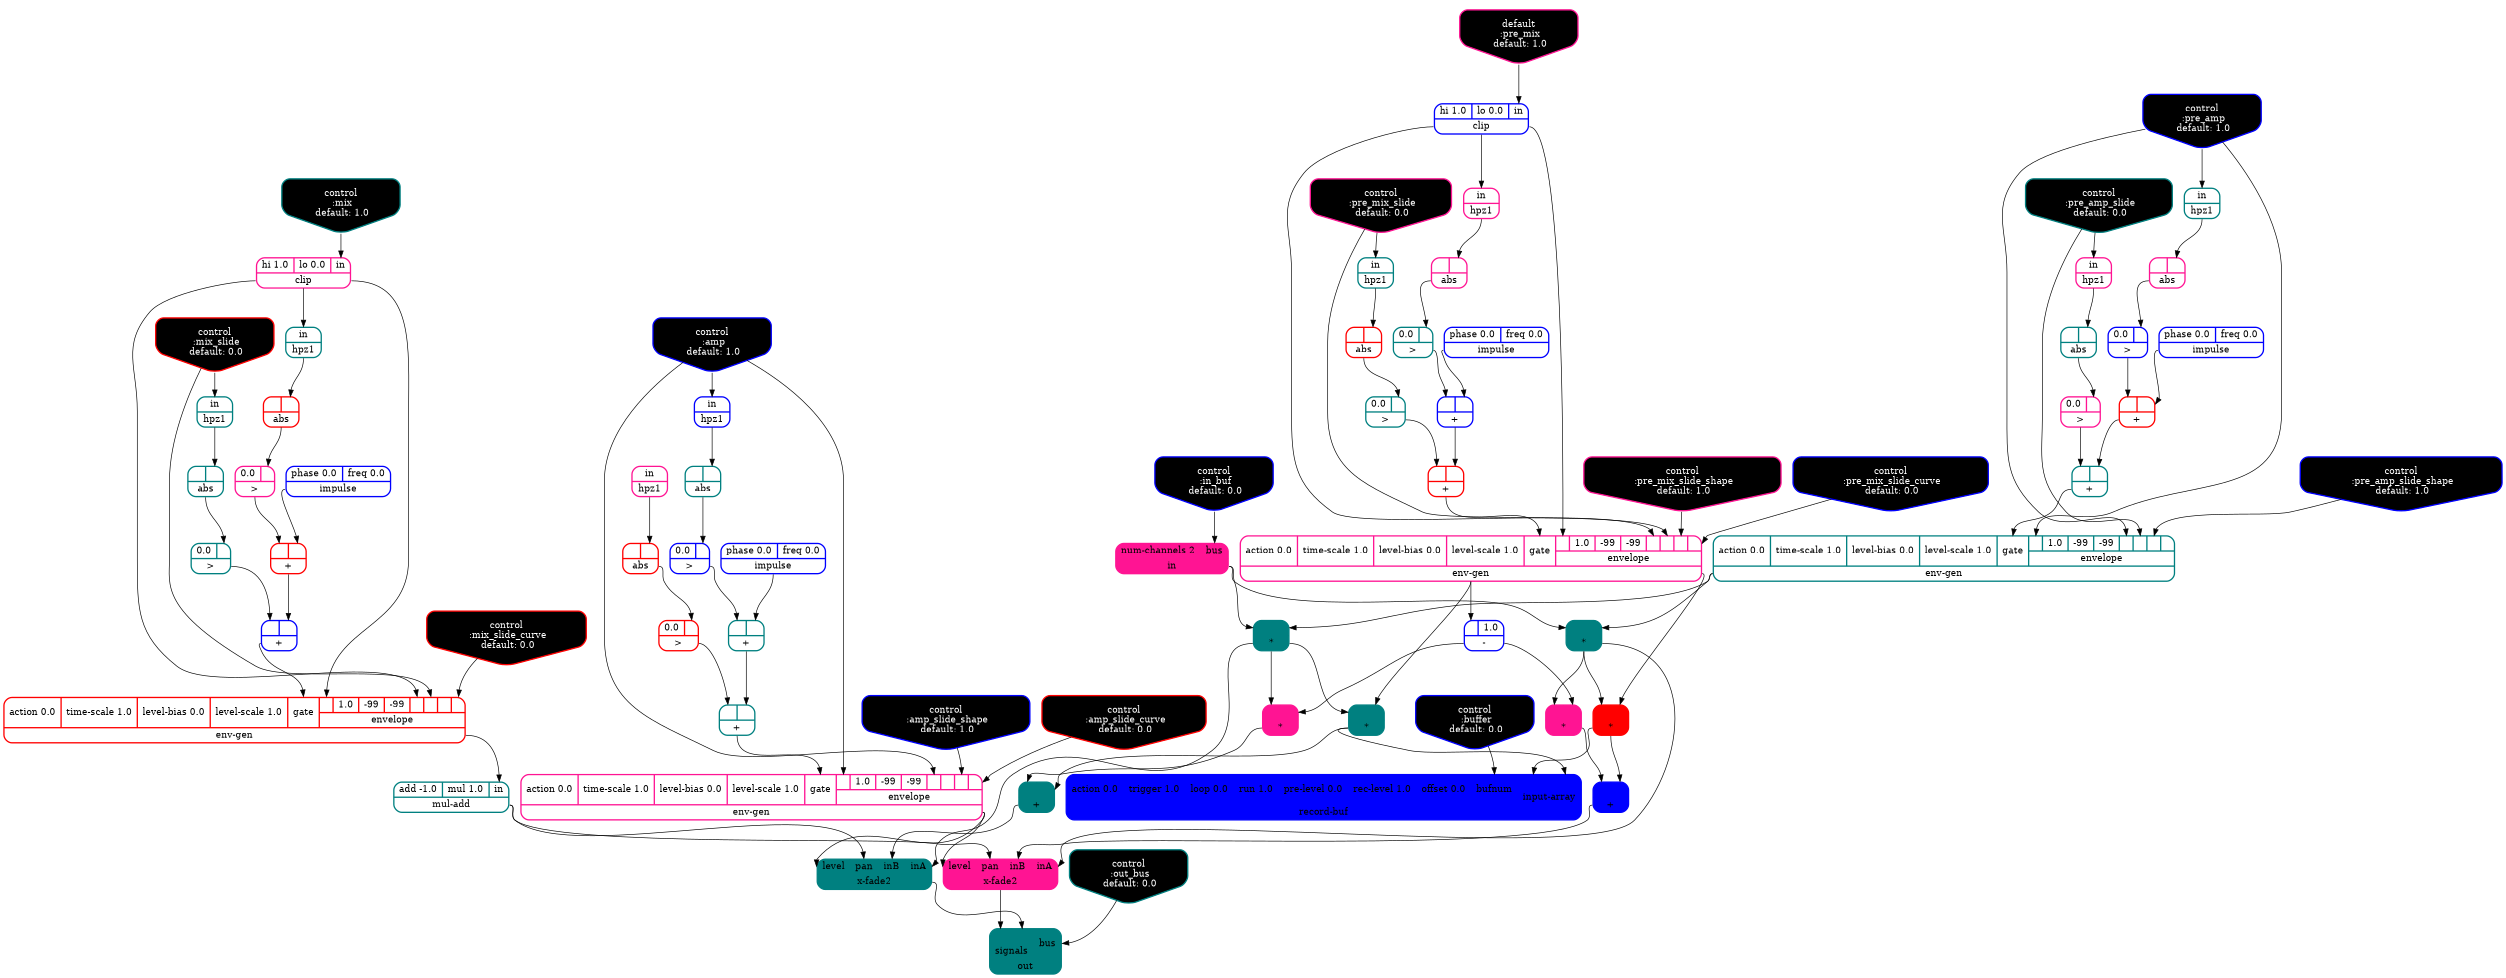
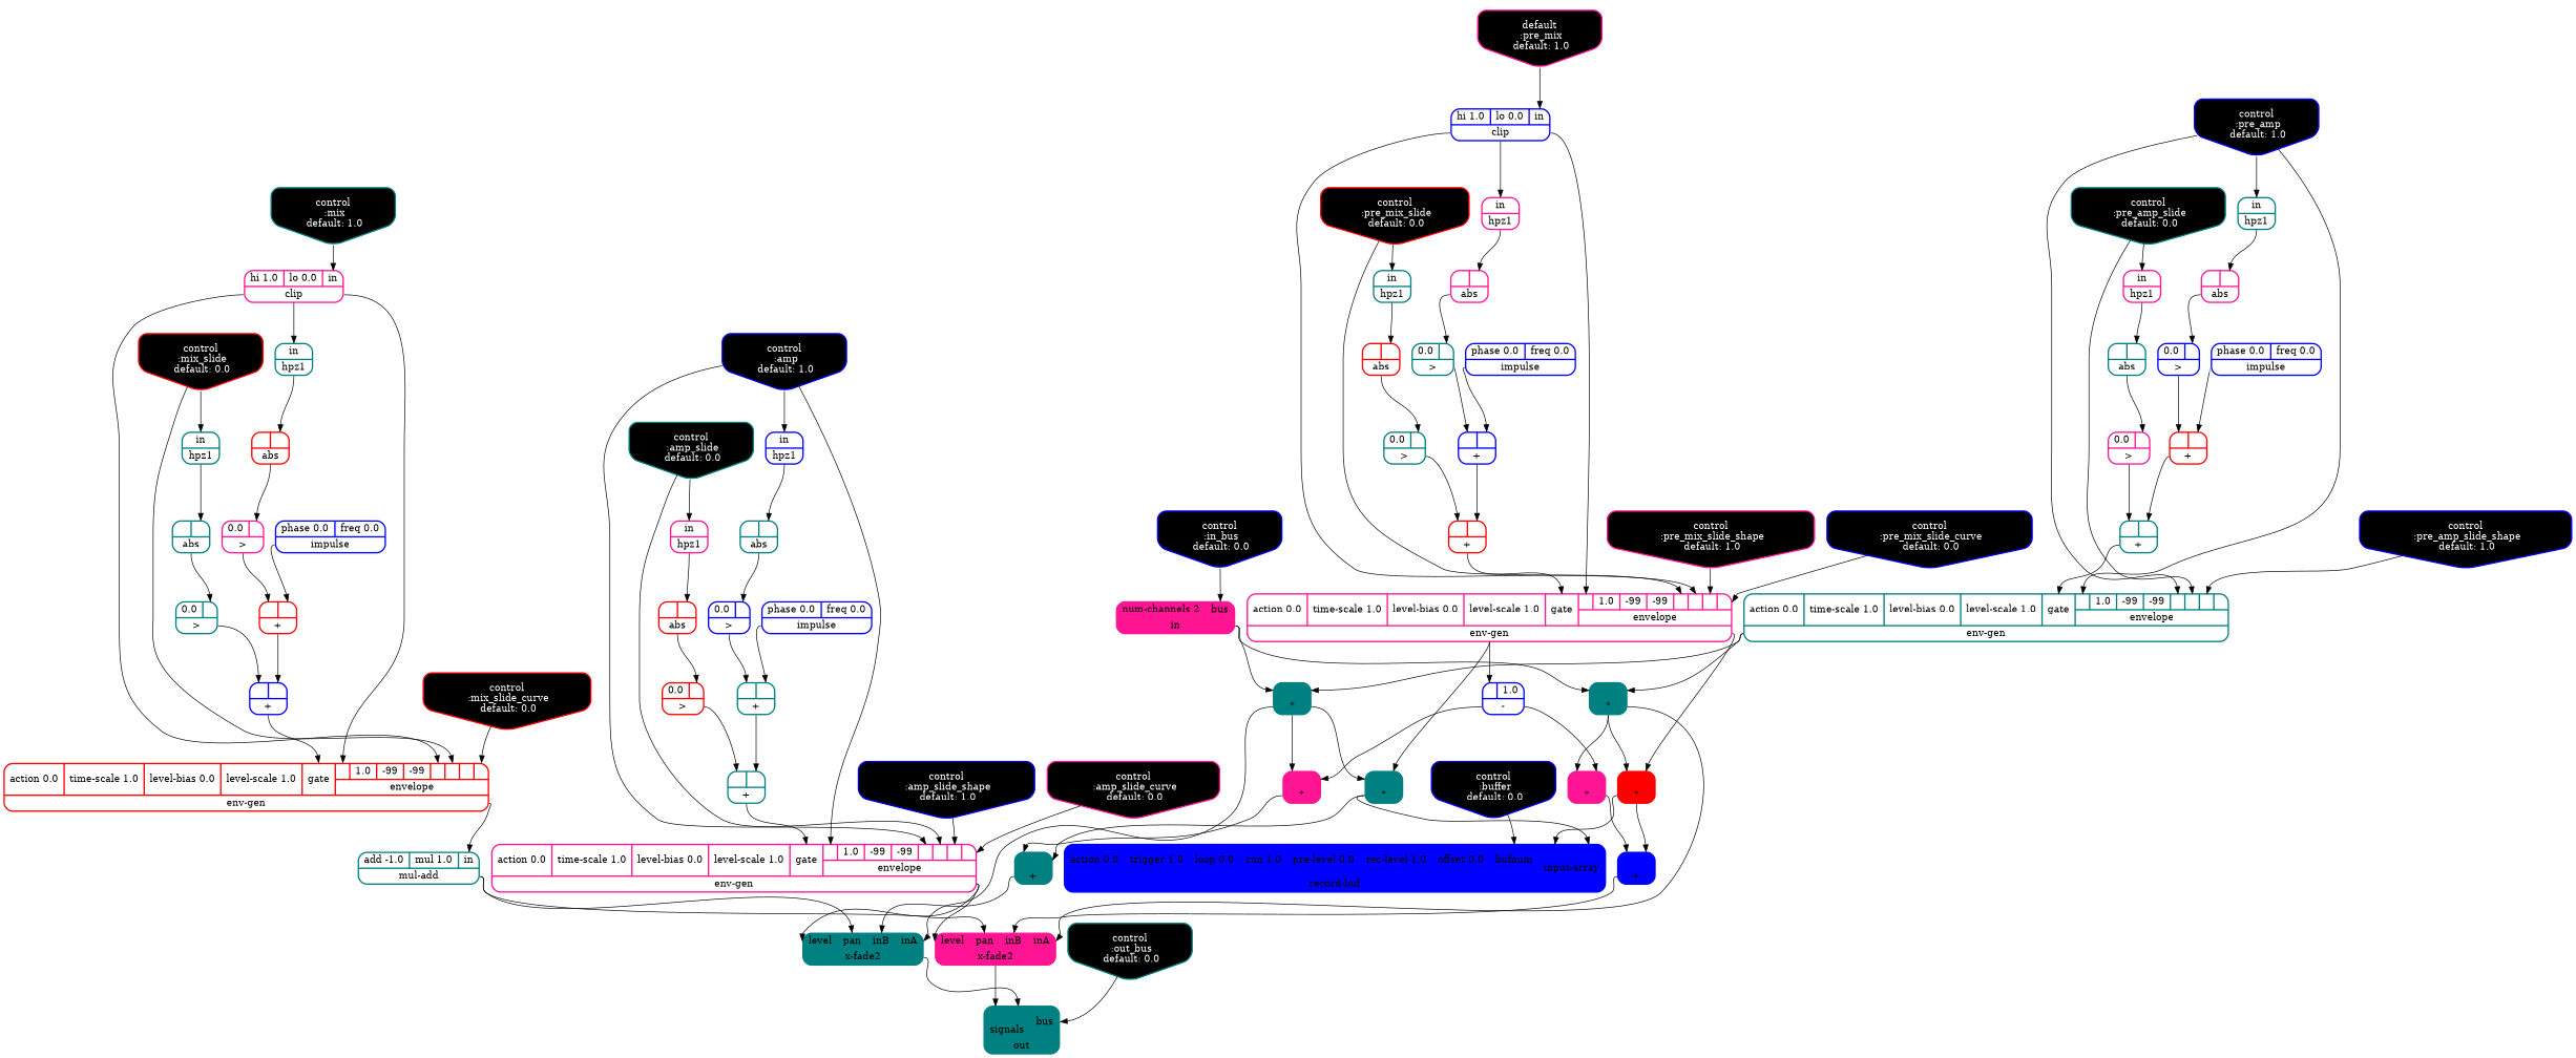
  digraph {
    node [color=teal rankdir=LR shape=record style="bold, rounded"]
    edge [headport=a tailport=__UG_NAME__]
    n1 [label="{{ <b> |<a> } |<__UG_NAME__>* }" style="filled, bold, rounded"]
    n2 [label="{{ <b> |<a> } |<__UG_NAME__>* }" style="filled, bold, rounded"]
    n3 [color=deeppink label="{{ <b> |<a> } |<__UG_NAME__>* }" style="filled, bold, rounded"]
    n4 [label="{{ <level> level|<pan> pan|<inb> inB|<ina> inA} |<__UG_NAME__>x-fade2 }" style="filled, bold, rounded"]
    n5 [label="{{ <b> |<a> } |<__UG_NAME__>+ }" style="filled, bold, rounded"]
    n6 [color=blue label="{{ <action> action 0.0|<trigger> trigger 1.0|<loop> loop 0.0|<run> run 1.0|<pre____level> pre-level 0.0|<rec____level> rec-level 1.0|<offset> offset 0.0|<bufnum> bufnum|{{<input____array___binary____op____u____gen___0>|<input____array___binary____op____u____gen___1>}|input-array}} |<__UG_NAME__>record-buf }" style="filled, bold, rounded"]
    n7 [label="{{ {{<signals___x____fade2___0>|<signals___x____fade2___1>}|signals}|<bus> bus} |<__UG_NAME__>out }" style="filled, bold, rounded"]
    n8 [label="{{ <b> |<a> } |<__UG_NAME__>* }" style="filled, bold, rounded"]
    n9 [color=red label="{{ <b> |<a> } |<__UG_NAME__>* }" style="filled, bold, rounded"]
    n10 [color=deeppink label="{{ <b> |<a> } |<__UG_NAME__>* }" style="filled, bold, rounded"]
    n11 [color=deeppink label="{{ <level> level|<pan> pan|<inb> inB|<ina> inA} |<__UG_NAME__>x-fade2 }" style="filled, bold, rounded"]
    n12 [color=blue label="{{ <b> |<a> } |<__UG_NAME__>+ }" style="filled, bold, rounded"]
    n13 [color=red label="{{ <b> |<a> } |<__UG_NAME__>+ }"]
    n14 [color=blue label="{{ <b> |<a> } |<__UG_NAME__>+ }"]
    n15 [color=red label="{{ <action> action 0.0|<time____scale> time-scale 1.0|<level____bias> level-bias 0.0|<level____scale> level-scale 1.0|<gate> gate|{{<envelope___clip___0>|1.0|-99|-99|<envelope___clip___4>|<envelope___control___5>|<envelope___control___6>|<envelope___control___7>}|envelope}} |<__UG_NAME__>env-gen }"]
    n16 [label="{{ <b> |<a> } |<__UG_NAME__>+ }"]
    n17 [label="{{ <b> |<a> } |<__UG_NAME__>+ }"]
    n18 [color=deeppink label="{{ <action> action 0.0|<time____scale> time-scale 1.0|<level____bias> level-bias 0.0|<level____scale> level-scale 1.0|<gate> gate|{{<envelope___control___0>|1.0|-99|-99|<envelope___control___4>|<envelope___control___5>|<envelope___control___6>|<envelope___control___7>}|envelope}} |<__UG_NAME__>env-gen }"]
    n19 [color=red label="{{ <b> |<a> } |<__UG_NAME__>+ }"]
    n20 [label="{{ <b> |<a> } |<__UG_NAME__>+ }"]
    n21 [label="{{ <action> action 0.0|<time____scale> time-scale 1.0|<level____bias> level-bias 0.0|<level____scale> level-scale 1.0|<gate> gate|{{<envelope___control___0>|1.0|-99|-99|<envelope___control___4>|<envelope___control___5>|<envelope___control___6>|<envelope___control___7>}|envelope}} |<__UG_NAME__>env-gen }"]
    n22 [label="{{ <add> add -1.0|<mul> mul 1.0|<in> in} |<__UG_NAME__>mul-add }"]
    n23 [color=blue label="{{ <b> |<a> } |<__UG_NAME__>+ }"]
    n24 [color=red label="{{ <b> |<a> } |<__UG_NAME__>+ }"]
    n25 [color=deeppink label="{{ <action> action 0.0|<time____scale> time-scale 1.0|<level____bias> level-bias 0.0|<level____scale> level-scale 1.0|<gate> gate|{{<envelope___clip___0>|1.0|-99|-99|<envelope___clip___4>|<envelope___control___5>|<envelope___control___6>|<envelope___control___7>}|envelope}} |<__UG_NAME__>env-gen }"]
    n26 [color=blue label="{{ <b> |<a> 1.0} |<__UG_NAME__>- }"]
    n27 [color=deeppink label="{{ <b> 0.0|<a> } |<__UG_NAME__>\> }"]
    n28 [color=blue label="{{ <b> 0.0|<a> } |<__UG_NAME__>\> }"]
    n29 [color=blue label="{{ <b> 0.0|<a> } |<__UG_NAME__>\> }"]
    n30 [color=deeppink label="{{ <b> 0.0|<a> } |<__UG_NAME__>\> }"]
    n31 [label="{{ <b> 0.0|<a> } |<__UG_NAME__>\> }"]
    n32 [label="{{ <b> 0.0|<a> } |<__UG_NAME__>\> }"]
    n33 [label="{{ <b> 0.0|<a> } |<__UG_NAME__>\> }"]
    n34 [color=red label="{{ <b> 0.0|<a> } |<__UG_NAME__>\> }"]
    n35 [color=red label="{{ <b> |<a> } |<__UG_NAME__>abs }"]
    n36 [label="{{ <b> |<a> } |<__UG_NAME__>abs }"]
    n37 [color=deeppink label="{{ <b> |<a> } |<__UG_NAME__>abs }"]
    n38 [label="{{ <b> |<a> } |<__UG_NAME__>abs }"]
    n39 [label="{{ <b> |<a> } |<__UG_NAME__>abs }"]
    n40 [color=deeppink label="{{ <b> |<a> } |<__UG_NAME__>abs }"]
    n41 [color=red label="{{ <b> |<a> } |<__UG_NAME__>abs }"]
    n42 [color=red label="{{ <b> |<a> } |<__UG_NAME__>abs }"]
    n43 [color=deeppink label="{{ <hi> hi 1.0|<lo> lo 0.0|<in> in} |<__UG_NAME__>clip }"]
    n44 [label="{{ <in> in} |<__UG_NAME__>hpz1 }"]
    n45 [color=blue label="{{ <hi> hi 1.0|<lo> lo 0.0|<in> in} |<__UG_NAME__>clip }"]
    n46 [color=deeppink label="{{ <in> in} |<__UG_NAME__>hpz1 }"]
    n47 [color=blue fillcolor=black fontcolor=white label="control\n :buffer\n default: 0.0" shape=invhouse style="rounded, filled, bold" rankdir=""]
    n48 [color=blue fillcolor=black fontcolor=white label="control\n :pre_amp\n default: 1.0" shape=invhouse style="rounded, filled, bold" rankdir=""]
    n49 [label="{{ <in> in} |<__UG_NAME__>hpz1 }"]
    n50 [fillcolor=black fontcolor=white label="control\n :pre_amp_slide\n default: 0.0" shape=invhouse style="rounded, filled, bold" rankdir=""]
    n51 [color=deeppink label="{{ <in> in} |<__UG_NAME__>hpz1 }"]
    n52 [color=blue fillcolor=black fontcolor=white label="control\n :pre_amp_slide_shape\n default: 1.0" shape=invhouse style="rounded, filled, bold" rankdir=""]
    n53 [color=blue fillcolor=black fontcolor=white label="control\n :amp\n default: 1.0" shape=invhouse style="rounded, filled, bold" rankdir=""]
    n54 [color=blue label="{{ <in> in} |<__UG_NAME__>hpz1 }"]
+   n55 [fillcolor=black fontcolor=white label="control\n :amp_slide\n default: 0.0" shape=invhouse style="rounded, filled, bold" rankdir=""]
    n56 [color=deeppink label="{{ <in> in} |<__UG_NAME__>hpz1 }"]
    n57 [color=blue fillcolor=black fontcolor=white label="control\n :amp_slide_shape\n default: 1.0" shape=invhouse style="rounded, filled, bold" rankdir=""]
-   n58 [color=red fillcolor=black fontcolor=white label="control\n :amp_slide_curve\n default: 0.0" shape=invhouse style="rounded, filled, bold" rankdir=""]
+   n58 [color=deeppink fillcolor=black fontcolor=white label="control\n :amp_slide_curve\n default: 0.0" shape=invhouse style="rounded, filled, bold" rankdir=""]
    n59 [fillcolor=black fontcolor=white label="control\n :mix\n default: 1.0" shape=invhouse style="rounded, filled, bold" rankdir=""]
    n60 [color=red fillcolor=black fontcolor=white label="control\n :mix_slide\n default: 0.0" shape=invhouse style="rounded, filled, bold" rankdir=""]
    n61 [label="{{ <in> in} |<__UG_NAME__>hpz1 }"]
    n62 [color=red fillcolor=black fontcolor=white label="control\n :mix_slide_curve\n default: 0.0" shape=invhouse style="rounded, filled, bold" rankdir=""]
    n63 [color=deeppink fillcolor=black fontcolor=white label="default\n :pre_mix\n default: 1.0" shape=invhouse style="rounded, filled, bold" rankdir=""]
-   n64 [color=deeppink fillcolor=black fontcolor=white label="control\n :pre_mix_slide\n default: 0.0" shape=invhouse style="rounded, filled, bold" rankdir=""]
+   n64 [color=red fillcolor=black fontcolor=white label="control\n :pre_mix_slide\n default: 0.0" shape=invhouse style="rounded, filled, bold" rankdir=""]
    n65 [label="{{ <in> in} |<__UG_NAME__>hpz1 }"]
    n66 [color=deeppink fillcolor=black fontcolor=white label="control\n :pre_mix_slide_shape\n default: 1.0" shape=invhouse style="rounded, filled, bold" rankdir=""]
    n67 [color=blue fillcolor=black fontcolor=white label="control\n :pre_mix_slide_curve\n default: 0.0" shape=invhouse style="rounded, filled, bold" rankdir=""]
-   n68 [color=blue fillcolor=black fontcolor=white label="control\n :in_buf\n default: 0.0" shape=invhouse style="rounded, filled, bold" rankdir=""]
+   n68 [color=blue fillcolor=black fontcolor=white label="control\n :in_bus\n default: 0.0" shape=invhouse style="rounded, filled, bold" rankdir=""]
    n69 [color=deeppink label="{{ <num____channels> num-channels 2|<bus> bus} |<__UG_NAME__>in }" style="filled, bold, rounded"]
    n70 [fillcolor=black fontcolor=white label="control\n :out_bus\n default: 0.0" shape=invhouse style="rounded, filled, bold" rankdir=""]
    n71 [color=blue label="{{ <phase> phase 0.0|<freq> freq 0.0} |<__UG_NAME__>impulse }"]
    n72 [color=blue label="{{ <phase> phase 0.0|<freq> freq 0.0} |<__UG_NAME__>impulse }"]
    n73 [color=blue label="{{ <phase> phase 0.0|<freq> freq 0.0} |<__UG_NAME__>impulse }"]
    n74 [color=blue label="{{ <phase> phase 0.0|<freq> freq 0.0} |<__UG_NAME__>impulse }"]
    n1 -> n2 [headport=b]
    n1 -> n3 [headport=b]
    n1 -> n4 [headport=ina]
    n2 -> n5
    n2 -> n6 [headport=input____array___binary____op____u____gen___1]
    n3 -> n5 [headport=b]
    n4 -> n7 [headport=signals___x____fade2___1]
    n5 -> n4 [headport=inb]
    n8 -> n9 [headport=b]
    n8 -> n10 [headport=b]
    n8 -> n11 [headport=ina]
    n9 -> n6 [headport=input____array___binary____op____u____gen___0]
    n9 -> n12
    n10 -> n12 [headport=b]
    n11 -> n7 [headport=signals___x____fade2___0]
    n12 -> n11 [headport=inb]
    n13 -> n14
    n14 -> n15 [headport=gate]
    n15 -> n22 [headport=in]
    n16 -> n17
    n17 -> n18 [headport=gate]
    n18 -> n4 [headport=level]
    n18 -> n11 [headport=level]
    n19 -> n20
    n20 -> n21 [headport=gate]
    n21 -> n1
    n21 -> n8
    n22 -> n4 [headport=pan]
    n22 -> n11 [headport=pan]
    n23 -> n24
    n24 -> n25 [headport=gate]
    n25 -> n2
    n25 -> n9
    n25 -> n26 [headport=b]
    n26 -> n3
    n26 -> n10
    n27 -> n13 [headport=b]
    n28 -> n16 [headport=b]
    n29 -> n19 [headport=b]
    n30 -> n20 [headport=b]
    n31 -> n14 [headport=b]
    n32 -> n23 [headport=b]
    n33 -> n24 [headport=b]
    n34 -> n17 [headport=b]
    n35 -> n27
    n36 -> n28
    n37 -> n29
    n38 -> n30
    n39 -> n31
    n40 -> n32
    n41 -> n33
    n42 -> n34
    n43 -> n15 [headport=envelope___clip___0]
    n43 -> n15 [headport=envelope___clip___4]
    n43 -> n44 [headport=in]
    n44 -> n35
    n45 -> n25 [headport=envelope___clip___0]
    n45 -> n25 [headport=envelope___clip___4]
    n45 -> n46 [headport=in]
    n46 -> n40
    n47 -> n6 [headport=bufnum]
    n48 -> n21 [headport=envelope___control___0]
    n48 -> n21 [headport=envelope___control___4]
    n48 -> n49 [headport=in]
    n49 -> n37
    n50 -> n21 [headport=envelope___control___5]
    n50 -> n51 [headport=in]
    n51 -> n38
    n52 -> n21 [headport=envelope___control___6]
    n53 -> n18 [headport=envelope___control___0]
    n53 -> n18 [headport=envelope___control___4]
    n53 -> n54 [headport=in]
    n54 -> n36
+   n55 -> n18 [headport=envelope___control___5]
+   n55 -> n56 [headport=in]
    n56 -> n42
    n57 -> n18 [headport=envelope___control___6]
    n58 -> n18 [headport=envelope___control___7]
    n59 -> n43 [headport=in]
    n60 -> n15 [headport=envelope___control___5]
    n60 -> n61 [headport=in]
    n61 -> n39
    n62 -> n15 [headport=envelope___control___7]
    n63 -> n45 [headport=in]
    n64 -> n25 [headport=envelope___control___5]
    n64 -> n65 [headport=in]
    n65 -> n41
    n66 -> n25 [headport=envelope___control___6]
    n67 -> n25 [headport=envelope___control___7]
    n68 -> n69 [headport=bus]
    n69 -> n1 [headport=b]
    n69 -> n8 [headport=b]
    n70 -> n7 [headport=bus]
    n71 -> n13
    n72 -> n16
    n73 -> n19
    n74 -> n23
  }
